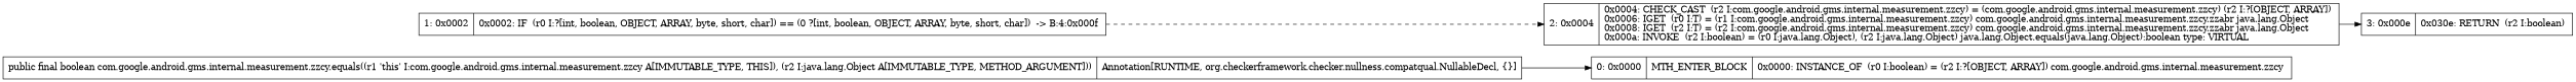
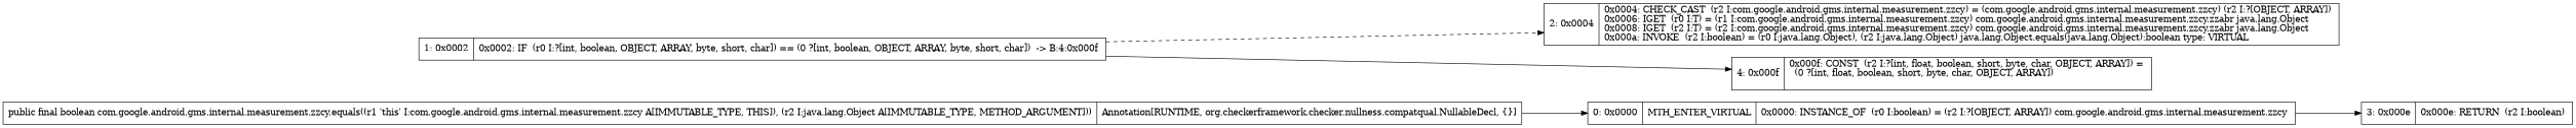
  digraph {
    rankdir=LR
    node [shape=record]
-   n1 [label="{0\:\ 0x0000|MTH_ENTER_BLOCK\l|0x0000: INSTANCE_OF  (r0 I:boolean) = (r2 I:?[OBJECT, ARRAY]) com.google.android.gms.internal.measurement.zzcy \l}"]
+   n1 [label="{0\:\ 0x0000|MTH_ENTER_VIRTUAL\l|0x0000: INSTANCE_OF  (r0 I:boolean) = (r2 I:?[OBJECT, ARRAY]) com.google.android.gms.internal.measurement.zzcy \l}"]
    n2 [label="{1\:\ 0x0002|0x0002: IF  (r0 I:?[int, boolean, OBJECT, ARRAY, byte, short, char]) == (0 ?[int, boolean, OBJECT, ARRAY, byte, short, char])  \-\> B:4:0x000f \l}"]
    n3 [label="{2\:\ 0x0004|0x0004: CHECK_CAST  (r2 I:com.google.android.gms.internal.measurement.zzcy) = (com.google.android.gms.internal.measurement.zzcy) (r2 I:?[OBJECT, ARRAY]) \l0x0006: IGET  (r0 I:T) = (r1 I:com.google.android.gms.internal.measurement.zzcy) com.google.android.gms.internal.measurement.zzcy.zzabr java.lang.Object \l0x0008: IGET  (r2 I:T) = (r2 I:com.google.android.gms.internal.measurement.zzcy) com.google.android.gms.internal.measurement.zzcy.zzabr java.lang.Object \l0x000a: INVOKE  (r2 I:boolean) = (r0 I:java.lang.Object), (r2 I:java.lang.Object) java.lang.Object.equals(java.lang.Object):boolean type: VIRTUAL \l}"]
-   n5 [label="{3\:\ 0x000e|0x030e: RETURN  (r2 I:boolean) \l}"]
+   n4 [label="{4\:\ 0x000f|0x000f: CONST  (r2 I:?[int, float, boolean, short, byte, char, OBJECT, ARRAY]) = \l  (0 ?[int, float, boolean, short, byte, char, OBJECT, ARRAY])\l \l}"]
+   n5 [label="{3\:\ 0x000e|0x000e: RETURN  (r2 I:boolean) \l}"]
    n6 [label="{public final boolean com.google.android.gms.internal.measurement.zzcy.equals((r1 'this' I:com.google.android.gms.internal.measurement.zzcy A[IMMUTABLE_TYPE, THIS]), (r2 I:java.lang.Object A[IMMUTABLE_TYPE, METHOD_ARGUMENT]))  | Annotation[RUNTIME, org.checkerframework.checker.nullness.compatqual.NullableDecl, \{\}]\l}"]
    n2 -> n3 [style=dashed]
-   n3 -> n5
+   n2 -> n4
+   n1 -> n5
    n6 -> n1
  }
